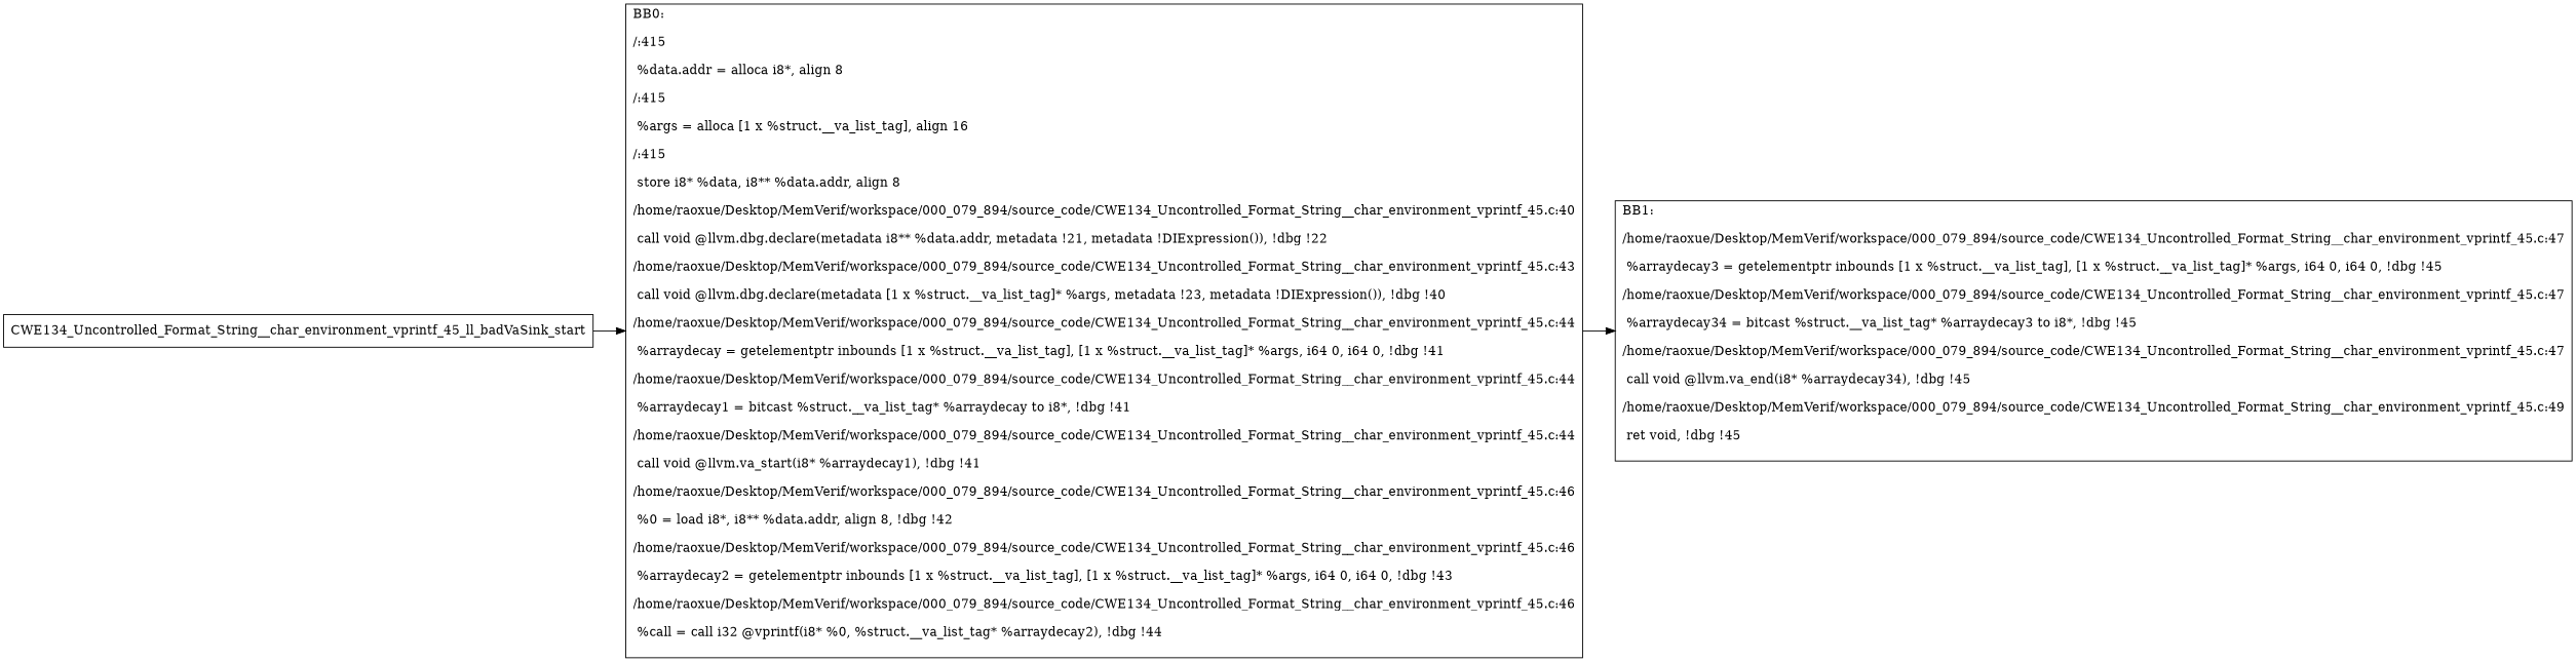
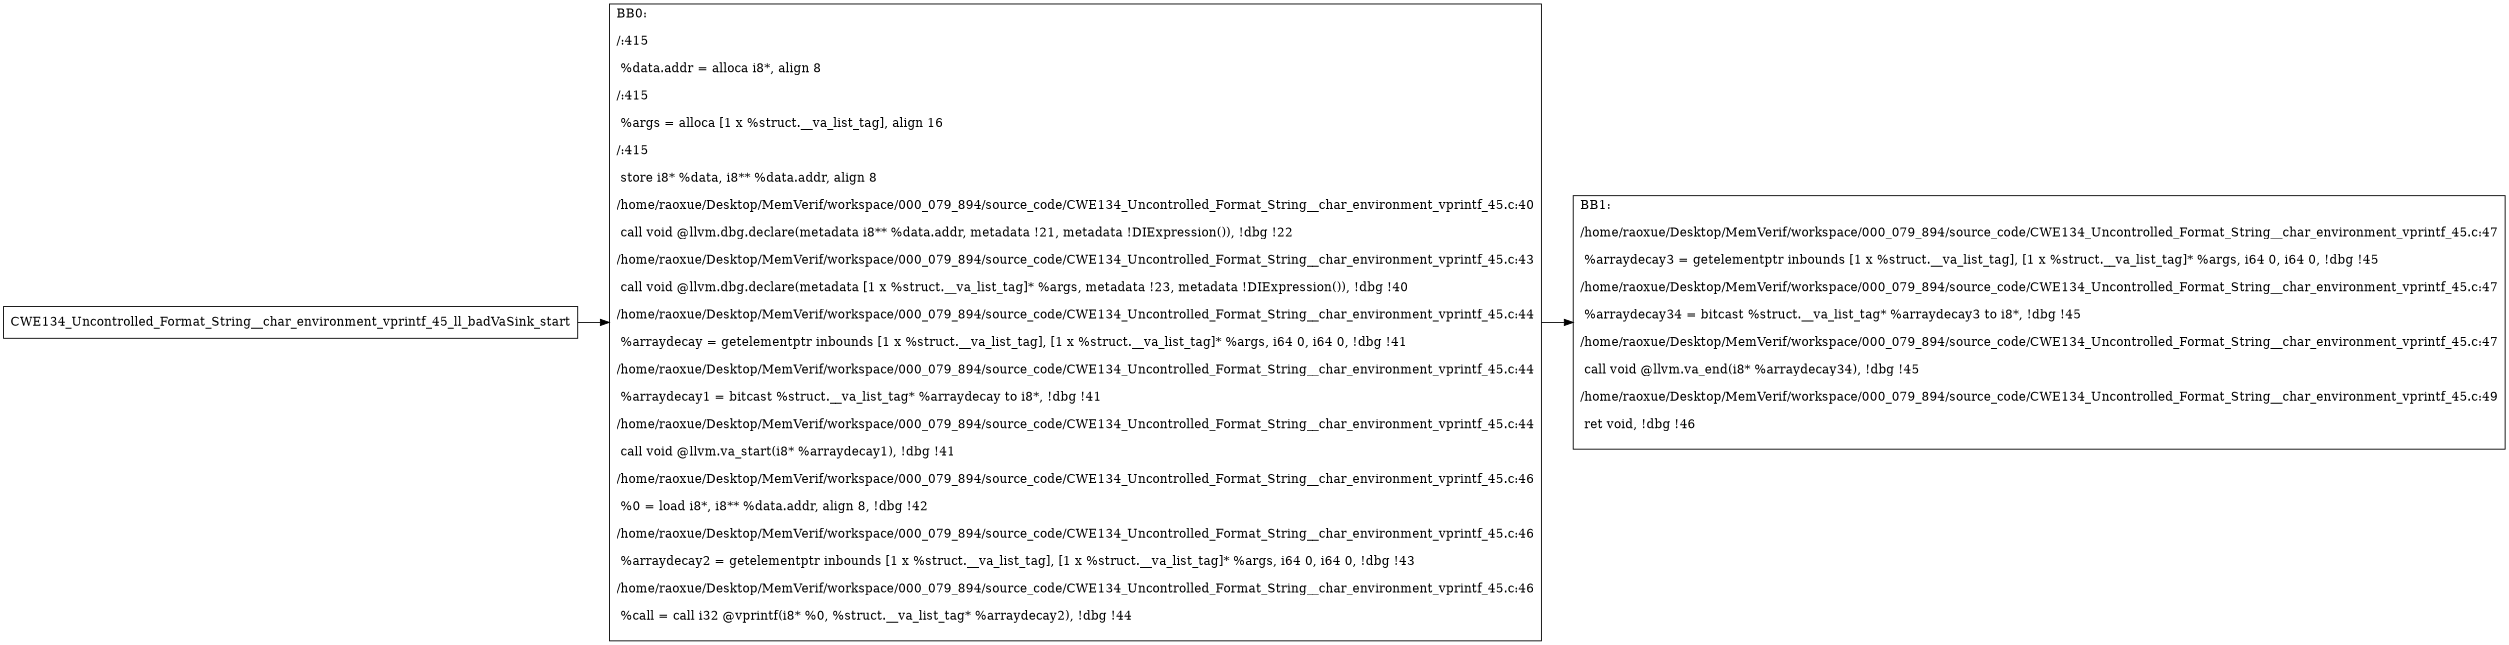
  digraph {
    rankdir=LR
    node [shape=record]
    n1 [label="{CWE134_Uncontrolled_Format_String__char_environment_vprintf_45_ll_badVaSink_start}"]
    n2 [label="{BB0:\l\l/:415\l\n  %data.addr = alloca i8*, align 8\l\n/:415\l\n  %args = alloca [1 x %struct.__va_list_tag], align 16\l\n/:415\l\n  store i8* %data, i8** %data.addr, align 8\l\n/home/raoxue/Desktop/MemVerif/workspace/000_079_894/source_code/CWE134_Uncontrolled_Format_String__char_environment_vprintf_45.c:40\l\n  call void @llvm.dbg.declare(metadata i8** %data.addr, metadata !21, metadata !DIExpression()), !dbg !22\l\n/home/raoxue/Desktop/MemVerif/workspace/000_079_894/source_code/CWE134_Uncontrolled_Format_String__char_environment_vprintf_45.c:43\l\n  call void @llvm.dbg.declare(metadata [1 x %struct.__va_list_tag]* %args, metadata !23, metadata !DIExpression()), !dbg !40\l\n/home/raoxue/Desktop/MemVerif/workspace/000_079_894/source_code/CWE134_Uncontrolled_Format_String__char_environment_vprintf_45.c:44\l\n  %arraydecay = getelementptr inbounds [1 x %struct.__va_list_tag], [1 x %struct.__va_list_tag]* %args, i64 0, i64 0, !dbg !41\l\n/home/raoxue/Desktop/MemVerif/workspace/000_079_894/source_code/CWE134_Uncontrolled_Format_String__char_environment_vprintf_45.c:44\l\n  %arraydecay1 = bitcast %struct.__va_list_tag* %arraydecay to i8*, !dbg !41\l\n/home/raoxue/Desktop/MemVerif/workspace/000_079_894/source_code/CWE134_Uncontrolled_Format_String__char_environment_vprintf_45.c:44\l\n  call void @llvm.va_start(i8* %arraydecay1), !dbg !41\l\n/home/raoxue/Desktop/MemVerif/workspace/000_079_894/source_code/CWE134_Uncontrolled_Format_String__char_environment_vprintf_45.c:46\l\n  %0 = load i8*, i8** %data.addr, align 8, !dbg !42\l\n/home/raoxue/Desktop/MemVerif/workspace/000_079_894/source_code/CWE134_Uncontrolled_Format_String__char_environment_vprintf_45.c:46\l\n  %arraydecay2 = getelementptr inbounds [1 x %struct.__va_list_tag], [1 x %struct.__va_list_tag]* %args, i64 0, i64 0, !dbg !43\l\n/home/raoxue/Desktop/MemVerif/workspace/000_079_894/source_code/CWE134_Uncontrolled_Format_String__char_environment_vprintf_45.c:46\l\n  %call = call i32 @vprintf(i8* %0, %struct.__va_list_tag* %arraydecay2), !dbg !44\l\n}"]
-   n3 [label="{BB1:\l\l/home/raoxue/Desktop/MemVerif/workspace/000_079_894/source_code/CWE134_Uncontrolled_Format_String__char_environment_vprintf_45.c:47\l\n  %arraydecay3 = getelementptr inbounds [1 x %struct.__va_list_tag], [1 x %struct.__va_list_tag]* %args, i64 0, i64 0, !dbg !45\l\n/home/raoxue/Desktop/MemVerif/workspace/000_079_894/source_code/CWE134_Uncontrolled_Format_String__char_environment_vprintf_45.c:47\l\n  %arraydecay34 = bitcast %struct.__va_list_tag* %arraydecay3 to i8*, !dbg !45\l\n/home/raoxue/Desktop/MemVerif/workspace/000_079_894/source_code/CWE134_Uncontrolled_Format_String__char_environment_vprintf_45.c:47\l\n  call void @llvm.va_end(i8* %arraydecay34), !dbg !45\l\n/home/raoxue/Desktop/MemVerif/workspace/000_079_894/source_code/CWE134_Uncontrolled_Format_String__char_environment_vprintf_45.c:49\l\n  ret void, !dbg !45\l\n}"]
+   n3 [label="{BB1:\l\l/home/raoxue/Desktop/MemVerif/workspace/000_079_894/source_code/CWE134_Uncontrolled_Format_String__char_environment_vprintf_45.c:47\l\n  %arraydecay3 = getelementptr inbounds [1 x %struct.__va_list_tag], [1 x %struct.__va_list_tag]* %args, i64 0, i64 0, !dbg !45\l\n/home/raoxue/Desktop/MemVerif/workspace/000_079_894/source_code/CWE134_Uncontrolled_Format_String__char_environment_vprintf_45.c:47\l\n  %arraydecay34 = bitcast %struct.__va_list_tag* %arraydecay3 to i8*, !dbg !45\l\n/home/raoxue/Desktop/MemVerif/workspace/000_079_894/source_code/CWE134_Uncontrolled_Format_String__char_environment_vprintf_45.c:47\l\n  call void @llvm.va_end(i8* %arraydecay34), !dbg !45\l\n/home/raoxue/Desktop/MemVerif/workspace/000_079_894/source_code/CWE134_Uncontrolled_Format_String__char_environment_vprintf_45.c:49\l\n  ret void, !dbg !46\l\n}"]
    n1 -> n2
    n2 -> n3
  }
